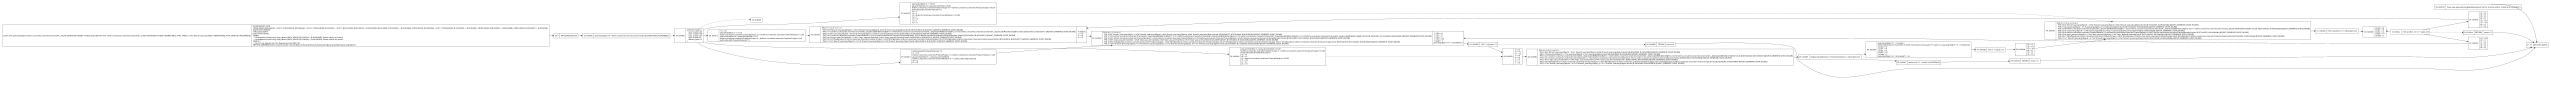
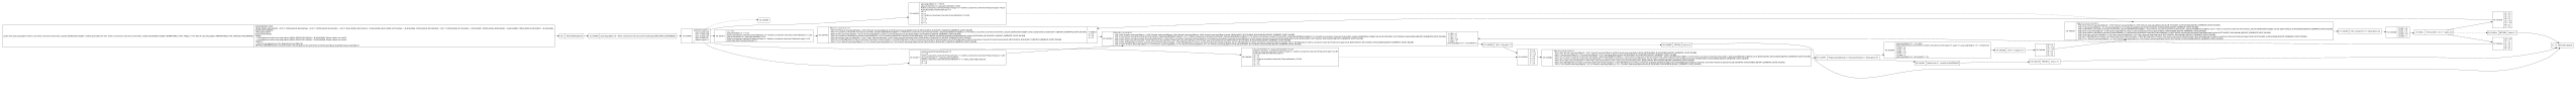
  digraph {
    fontname="Noto Sans"
    rankdir=LR
    node [fontname="Noto Sans" shape=record]
    edge [fontname="Noto Sans"]
    n1 [label="{30\:\ ?|MTH_ENTER_BLOCK\l}"]
    n2 [label="{32\:\ 0x0000|java.lang.Object r0 = kotlin.coroutines.intrinsics.IntrinsicsKt.getCOROUTINE_SUSPENDED()\l}"]
    n3 [label="{33\:\ 0x0006|switch(r10.label) \{\l    case 0: goto L29;\l    case 1: goto L28;\l    case 2: goto L27;\l    case 3: goto L6;\l    default: goto L3;\l\}\l}"]
    n4 [label="{34\:\ 0x0009}"]
    n5 [label="{36\:\ 0x0011|r1 = r10\ljava.lang.Object r2 = r1.L$3\lkotlinx.coroutines.channels.ChannelIterator r3 = (kotlinx.coroutines.channels.ChannelIterator) r1.L$2\ljava.util.HashSet r4 = (java.util.HashSet) r1.L$1\lkotlinx.coroutines.channels.ProducerScope r5 = (kotlinx.coroutines.channels.ProducerScope) r1.L$0\lkotlin.ResultKt.throwOnFailure(r11)\l}"]
    n6 [label="{37\:\ 0x0025|java.lang.Object r2 = r10.L$3\ljava.util.HashSet r4 = (java.util.HashSet) r10.L$1\lkotlinx.coroutines.channels.ProducerScope r5 = (kotlinx.coroutines.channels.ProducerScope) r10.L$0\lkotlin.ResultKt.throwOnFailure(r11)\lr6 = r5\lr5 = r4\lr4 = (kotlinx.coroutines.channels.ChannelIterator) r10.L$2\lr3 = r2\lr2 = r10\lr1 = r0\lr0 = r11\l}"]
    n7 [label="{38\:\ 0x0040|java.util.HashSet r3 = (java.util.HashSet) r10.L$1\lkotlinx.coroutines.channels.ProducerScope r4 = (kotlinx.coroutines.channels.ProducerScope) r10.L$0\lkotlin.ResultKt.throwOnFailure(r11)\lr5 = r4\lr4 = r3\lr3 = (kotlinx.coroutines.channels.ChannelIterator) r10.L$2\lr2 = r10\lr1 = r0\lr0 = r11\l}"]
    n8 [label="{39\:\ 0x0057|kotlin.ResultKt.throwOnFailure(r11)\lr1 = r10\lkotlinx.coroutines.channels.ProducerScope r2 = (kotlinx.coroutines.channels.ProducerScope) r1.L$0\ljava.util.HashSet r3 = new java.util.HashSet()\lkotlinx.coroutines.channels.ChannelIterator r4 = r1.$this_distinctBy.iterator()\lr4 = r2\lr2 = r4\l}"]
    n9 [label="{56\:\ 0x00d5|PHI: r0 r1 r2 r3 r4 r5 r11 \l  PHI: (r0v9 '$result' java.lang.Object) = (r0v5 '$result' java.lang.Object), (r0v0 '$result' java.lang.Object) binds: [B:55:0x00cd, B:36:0x0011] A[DONT_GENERATE, DONT_INLINE]\l  PHI: (r1v12 kotlinx.coroutines.channels.ChannelsKt__DeprecatedKt$distinctBy$1) = (r1v8 kotlinx.coroutines.channels.ChannelsKt__DeprecatedKt$distinctBy$1), (r1v13 kotlinx.coroutines.channels.ChannelsKt__DeprecatedKt$distinctBy$1) binds: [B:55:0x00cd, B:36:0x0011] A[DONT_GENERATE, DONT_INLINE]\l  PHI: (r2v14 'k' java.lang.Object) = (r2v10 'k' java.lang.Object), (r2v16 'k' java.lang.Object) binds: [B:55:0x00cd, B:36:0x0011] A[DONT_GENERATE, DONT_INLINE]\l  PHI: (r3v15 kotlinx.coroutines.channels.ChannelIterator) = (r3v10 kotlinx.coroutines.channels.ChannelIterator), (r3v18 kotlinx.coroutines.channels.ChannelIterator) binds: [B:55:0x00cd, B:36:0x0011] A[DONT_GENERATE, DONT_INLINE]\l  PHI: (r4v16 'keys' java.util.HashSet) = (r4v11 'keys' java.util.HashSet), (r4v19 'keys' java.util.HashSet) binds: [B:55:0x00cd, B:36:0x0011] A[DONT_GENERATE, DONT_INLINE]\l  PHI: (r5v12 '$this$produce' kotlinx.coroutines.channels.ProducerScope) = (r5v5 '$this$produce' kotlinx.coroutines.channels.ProducerScope), (r5v14 '$this$produce' kotlinx.coroutines.channels.ProducerScope) binds: [B:55:0x00cd, B:36:0x0011] A[DONT_GENERATE, DONT_INLINE]\l  PHI: (r11v12 '$result' java.lang.Object) = (r11v3 '$result' java.lang.Object), (r11v0 '$result' java.lang.Object) binds: [B:55:0x00cd, B:36:0x0011] A[DONT_GENERATE, DONT_INLINE]\l|r4.add(r2)\lr2 = r3\lr3 = r4\lr4 = r5\l}"]
    n10 [label="{50\:\ 0x00b1|PHI: r0 r1 r2 r3 r4 r5 r6 r11 \l  PHI: (r0v3 '$result' java.lang.Object) = (r0v2 '$result' java.lang.Object), (r0v6 '$result' java.lang.Object) binds: [B:37:0x0025, B:49:0x00ab] A[DONT_GENERATE, DONT_INLINE]\l  PHI: (r1v6 java.lang.Object) = (r1v5 java.lang.Object), (r1v9 java.lang.Object) binds: [B:37:0x0025, B:49:0x00ab] A[DONT_GENERATE, DONT_INLINE]\l  PHI: (r2v8 kotlinx.coroutines.channels.ChannelsKt__DeprecatedKt$distinctBy$1) = (r2v7 kotlinx.coroutines.channels.ChannelsKt__DeprecatedKt$distinctBy$1), (r2v11 kotlinx.coroutines.channels.ChannelsKt__DeprecatedKt$distinctBy$1) binds: [B:37:0x0025, B:49:0x00ab] A[DONT_GENERATE, DONT_INLINE]\l  PHI: (r3v7 'e' java.lang.Object) = (r3v6 'e' java.lang.Object), (r3v12 'e' java.lang.Object) binds: [B:37:0x0025, B:49:0x00ab] A[DONT_GENERATE, DONT_INLINE]\l  PHI: (r4v9 kotlinx.coroutines.channels.ChannelIterator) = (r4v8 kotlinx.coroutines.channels.ChannelIterator), (r4v13 kotlinx.coroutines.channels.ChannelIterator) binds: [B:37:0x0025, B:49:0x00ab] A[DONT_GENERATE, DONT_INLINE]\l  PHI: (r5v4 'keys' java.util.HashSet) = (r5v3 'keys' java.util.HashSet), (r5v7 'keys' java.util.HashSet) binds: [B:37:0x0025, B:49:0x00ab] A[DONT_GENERATE, DONT_INLINE]\l  PHI: (r6v1 '$this$produce' kotlinx.coroutines.channels.ProducerScope) = (r6v0 '$this$produce' kotlinx.coroutines.channels.ProducerScope), (r6v4 '$this$produce' kotlinx.coroutines.channels.ProducerScope) binds: [B:37:0x0025, B:49:0x00ab] A[DONT_GENERATE, DONT_INLINE]\l  PHI: (r11v1 '$result' java.lang.Object) = (r11v0 '$result' java.lang.Object), (r11v9 '$result' java.lang.Object) binds: [B:37:0x0025, B:49:0x00ab] A[DONT_GENERATE, DONT_INLINE]\l}"]
    n11 [label="{43\:\ 0x0083|r9 = r0\lr0 = r11\lr11 = r5\lr5 = r4\lr4 = r3\lr3 = r2\lr2 = r1\lr1 = r9\l}"]
    n12 [label="{40\:\ 0x006d|PHI: r0 r1 r2 r3 r4 r11 \l  PHI: (r0v7 '$result' java.lang.Object) = (r0v0 '$result' java.lang.Object), (r0v4 '$result' java.lang.Object), (r0v9 '$result' java.lang.Object) binds: [B:39:0x0057, B:57:0x00e0, B:56:0x00d5] A[DONT_GENERATE, DONT_INLINE]\l  PHI: (r1v10 kotlinx.coroutines.channels.ChannelsKt__DeprecatedKt$distinctBy$1) = (r1v1 kotlinx.coroutines.channels.ChannelsKt__DeprecatedKt$distinctBy$1), (r1v7 kotlinx.coroutines.channels.ChannelsKt__DeprecatedKt$distinctBy$1), (r1v12 kotlinx.coroutines.channels.ChannelsKt__DeprecatedKt$distinctBy$1) binds: [B:39:0x0057, B:57:0x00e0, B:56:0x00d5] A[DONT_GENERATE, DONT_INLINE]\l  PHI: (r2v12 kotlinx.coroutines.channels.ChannelIterator) = (r2v2 kotlinx.coroutines.channels.ChannelIterator), (r2v9 kotlinx.coroutines.channels.ChannelIterator), (r2v15 kotlinx.coroutines.channels.ChannelIterator) binds: [B:39:0x0057, B:57:0x00e0, B:56:0x00d5] A[DONT_GENERATE, DONT_INLINE]\l  PHI: (r3v13 'keys' java.util.HashSet) = (r3v0 'keys' java.util.HashSet), (r3v8 'keys' java.util.HashSet), (r3v16 'keys' java.util.HashSet) binds: [B:39:0x0057, B:57:0x00e0, B:56:0x00d5] A[DONT_GENERATE, DONT_INLINE]\l  PHI: (r4v14 '$this$produce' kotlinx.coroutines.channels.ProducerScope) = (r4v2 '$this$produce' kotlinx.coroutines.channels.ProducerScope), (r4v10 '$this$produce' kotlinx.coroutines.channels.ProducerScope), (r4v17 '$this$produce' kotlinx.coroutines.channels.ProducerScope) binds: [B:39:0x0057, B:57:0x00e0, B:56:0x00d5] A[DONT_GENERATE, DONT_INLINE]\l  PHI: (r11v10 '$result' java.lang.Object) = (r11v0 '$result' java.lang.Object), (r11v2 '$result' java.lang.Object), (r11v12 '$result' java.lang.Object) binds: [B:39:0x0057, B:57:0x00e0, B:56:0x00d5] A[DONT_GENERATE, DONT_INLINE]\l|r1.L$0 = r4\lr1.L$1 = r3\lr1.L$2 = r2\lr1.L$3 = null\lr1.label = 1\ljava.lang.Object r5 = r2.hasNext(r1)\l}"]
-   n13 [label="{35\:\ 0x0010|throw new java.lang.IllegalStateException(\"call to 'resume' before 'invoke' with coroutine\")\l}"]
    n14 [label="{31\:\ ?|MTH_EXIT_BLOCK\l}"]
    n15 [label="{41\:\ 0x0080|if (r5 != r0) goto L11\l}"]
    n16 [label="{42\:\ 0x0082|RETURN\l|return r0\l}"]
    n17 [label="{44\:\ 0x008b|PHI: r0 r1 r2 r3 r4 r5 r11 \l  PHI: (r0v6 '$result' java.lang.Object) = (r0v1 '$result' java.lang.Object), (r0v8 '$result' java.lang.Object) binds: [B:38:0x0040, B:43:0x0083] A[DONT_GENERATE, DONT_INLINE]\l  PHI: (r1v9 java.lang.Object) = (r1v3 java.lang.Object), (r1v11 java.lang.Object) binds: [B:38:0x0040, B:43:0x0083] A[DONT_GENERATE, DONT_INLINE]\l  PHI: (r2v11 kotlinx.coroutines.channels.ChannelsKt__DeprecatedKt$distinctBy$1) = (r2v5 kotlinx.coroutines.channels.ChannelsKt__DeprecatedKt$distinctBy$1), (r2v13 kotlinx.coroutines.channels.ChannelsKt__DeprecatedKt$distinctBy$1) binds: [B:38:0x0040, B:43:0x0083] A[DONT_GENERATE, DONT_INLINE]\l  PHI: (r3v11 kotlinx.coroutines.channels.ChannelIterator) = (r3v3 kotlinx.coroutines.channels.ChannelIterator), (r3v14 kotlinx.coroutines.channels.ChannelIterator) binds: [B:38:0x0040, B:43:0x0083] A[DONT_GENERATE, DONT_INLINE]\l  PHI: (r4v12 'keys' java.util.HashSet) = (r4v5 'keys' java.util.HashSet), (r4v15 'keys' java.util.HashSet) binds: [B:38:0x0040, B:43:0x0083] A[DONT_GENERATE, DONT_INLINE]\l  PHI: (r5v6 '$this$produce' kotlinx.coroutines.channels.ProducerScope) = (r5v0 '$this$produce' kotlinx.coroutines.channels.ProducerScope), (r5v11 '$this$produce' kotlinx.coroutines.channels.ProducerScope) binds: [B:38:0x0040, B:43:0x0083] A[DONT_GENERATE, DONT_INLINE]\l  PHI: (r11v4 '$result' java.lang.Object) = (r11v0 '$result' java.lang.Object), (r11v11 '$result' java.lang.Object) binds: [B:38:0x0040, B:43:0x0083] A[DONT_GENERATE, DONT_INLINE]\l}"]
    n18 [label="{45\:\ 0x0091|if (((java.lang.Boolean) r11).booleanValue() == false) goto L25\l}"]
    n19 [label="{46\:\ 0x0093|java.lang.Object r11 = r3.next()\lkotlin.jvm.functions.Function2\<E, kotlin.coroutines.Continuation\<? super K\>, java.lang.Object\> r6 = r2.$selector\lr2.L$0 = r5\lr2.L$1 = r4\lr2.L$2 = r3\lr2.L$3 = r11\lr2.label = 2\ljava.lang.Object r6 = r6.invoke(r11, r2)\l}"]
    n20 [label="{58\:\ 0x00e7|kotlin.Unit r11 = kotlin.Unit.INSTANCE\l}"]
    n21 [label="{47\:\ 0x00a8|if (r6 != r1) goto L17\l}"]
    n22 [label="{59\:\ 0x00e9|RETURN\l|return r11\l}"]
    n23 [label="{49\:\ 0x00ab|r9 = r3\lr3 = r11\lr11 = r6\lr6 = r5\lr5 = r4\lr4 = r9\l}"]
    n24 [label="{51\:\ 0x00b6|if (r5.contains(r11) != false) goto L24\l}"]
    n25 [label="{52\:\ 0x00b8|r2.L$0 = r6\lr2.L$1 = r5\lr2.L$2 = r4\lr2.L$3 = r11\lr2.label = 3\l}"]
    n26 [label="{53\:\ 0x00ca|if (r6.send(r3, r2) != r1) goto L23\l}"]
    n27 [label="{57\:\ 0x00e0|r11 = r0\lr0 = r1\lr1 = r2\lr2 = r4\lr3 = r5\lr4 = r6\l}"]
    n28 [label="{54\:\ 0x00cc|RETURN\l|return r1\l}"]
    n29 [label="{55\:\ 0x00cd|r3 = r4\lr4 = r5\lr5 = r6\lr9 = r2\lr2 = r11\lr11 = r0\lr0 = r1\lr1 = r9\l}"]
    n30 [label="{public final java.lang.Object kotlinx.coroutines.channels.ChannelsKt__DeprecatedKt$distinctBy$1.invokeSuspend((r10v0 'this' kotlinx.coroutines.channels.ChannelsKt__DeprecatedKt$distinctBy$1 A[IMMUTABLE_TYPE, THIS]), (r11v0 '$result' java.lang.Object A[IMMUTABLE_TYPE, METHOD_ARGUMENT]))  | INCONSISTENT_CODE\lCROSS_EDGE: B:42:0x0082 \-\> B:31:?, CROSS_EDGE: B:48:0x00aa \-\> B:31:?, CROSS_EDGE: B:54:0x00cc \-\> B:31:?, BACK_EDGE: B:55:0x00cd \-\> B:56:0x00d5, BACK_EDGE: B:57:0x00e0 \-\> B:40:0x006d, CROSS_EDGE: B:59:0x00e9 \-\> B:31:?, CROSS_EDGE: B:37:0x0025 \-\> B:50:0x00b1, CROSS_EDGE: B:38:0x0040 \-\> B:44:0x008b, CROSS_EDGE: B:39:0x0057 \-\> B:40:0x006d\lINLINE_NOT_NEEDED\lTYPE_VARS: EMPTY\lJadxCommentsAttr\{\l WARN: \l \-\> Unsupported multi\-entry loop pattern (BACK_EDGE: B:55:0x00cd \-\> B:56:0x00d5). Please submit an issue!!!\l \-\> Unsupported multi\-entry loop pattern (BACK_EDGE: B:57:0x00e0 \-\> B:40:0x006d). Please submit an issue!!!\l DEBUG: \l \-\> Don't trust debug lines info. Repeating lines: [385=5]\}\lMETHOD_OVERRIDE: [kotlin.coroutines.jvm.internal.BaseContinuationImpl.invokeSuspend(java.lang.Object):java.lang.Object]\l}"]
    n1 -> n2
    n2 -> n3 [style=dashed]
    n3 -> n4 [style=dashed]
    n3 -> n5
    n3 -> n6
    n3 -> n7
    n3 -> n8
    n5 -> n9
    n6 -> n10 [style=dashed]
    n7 -> n11
    n8 -> n12
    n9 -> n12
    n10 -> n24
    n11 -> n17
    n12 -> n15
-   n13 -> n14
    n15 -> n11
    n15 -> n16 [style=dashed]
    n16 -> n14
    n17 -> n18
    n18 -> n19 [style=dashed]
    n18 -> n20
    n19 -> n21
    n20 -> n22
    n21 -> n23
    n22 -> n14
    n23 -> n10
    n24 -> n25 [style=dashed]
-   n26 -> n25
+   n25 -> n26
    n26 -> n27
    n26 -> n28 [style=dashed]
    n26 -> n29
    n27 -> n12
    n28 -> n14
    n29 -> n9
    n30 -> n1
  }
